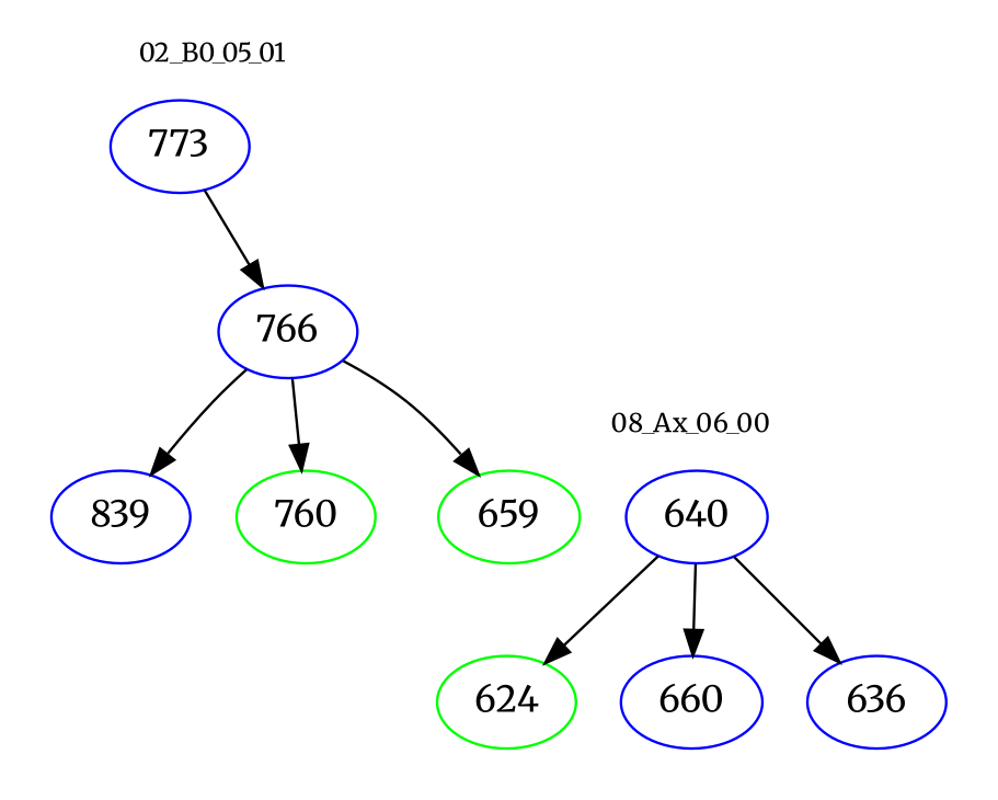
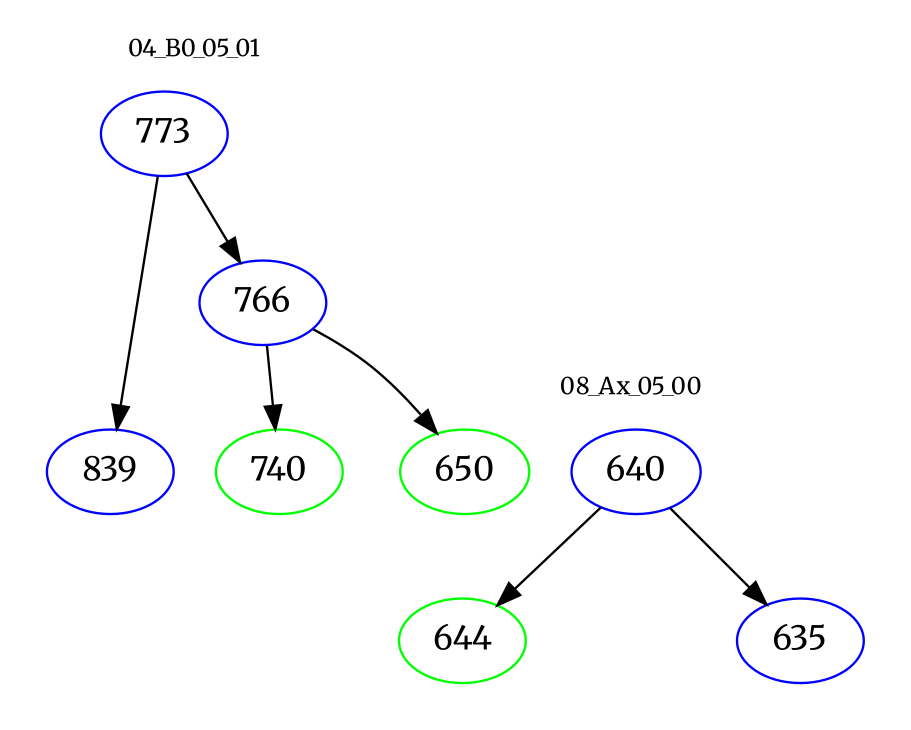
  digraph {
    fontname=Merriweather
    node [color=blue fontname=Merriweather]
    edge [color=black fontname=Merriweather]
    n1 [label=640]
-   n2 [color=green label=624]
-   n3 [label=660]
-   n4 [label=636]
-   n5 [color=green label=659]
+   n2 [color=green label=644]
+   n4 [label=635]
+   n5 [color=green label=650]
    n6 [label=773]
    n7 [label=766]
    n8 [label=839]
-   n9 [color=green label=760]
+   n9 [color=green label=740]
    subgraph cluster_1 {
      color=white
      fontsize=10
-     label="08_Ax_06_00"
+     label="08_Ax_05_00"
      n1
      n2
-     n3
      n4
      n5
    }
    subgraph cluster_2 {
      color=white
      fontsize=10
-     label="02_B0_05_01"
+     label="04_B0_05_01"
      n6
      n7
      n8
      n9
    }
    n1 -> n2
-   n1 -> n3
    n1 -> n4
    n6 -> n7
-   n7 -> n8
+   n6 -> n8
    n7 -> n5
    n7 -> n9
  }
